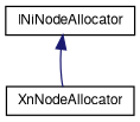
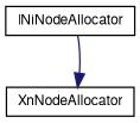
  digraph {
    rankdir=TB
    node [color=black fillcolor=white fontname=FreeSans fontsize=10 shape=record style=filled]
    n1 [height=0.2 label=INiNodeAllocator width=0.4]
    n2 [height=0.2 label=XnNodeAllocator width=0.4]
-   n1 -> n2 [color=midnightblue dir=back fontname=FreeSans fontsize=10 labelfontname=FreeSans labelfontsize=10 style=solid]
+   n2 -> n1 [color=midnightblue dir=back fontname=FreeSans fontsize=10 labelfontname=FreeSans labelfontsize=10 style=solid]
  }
